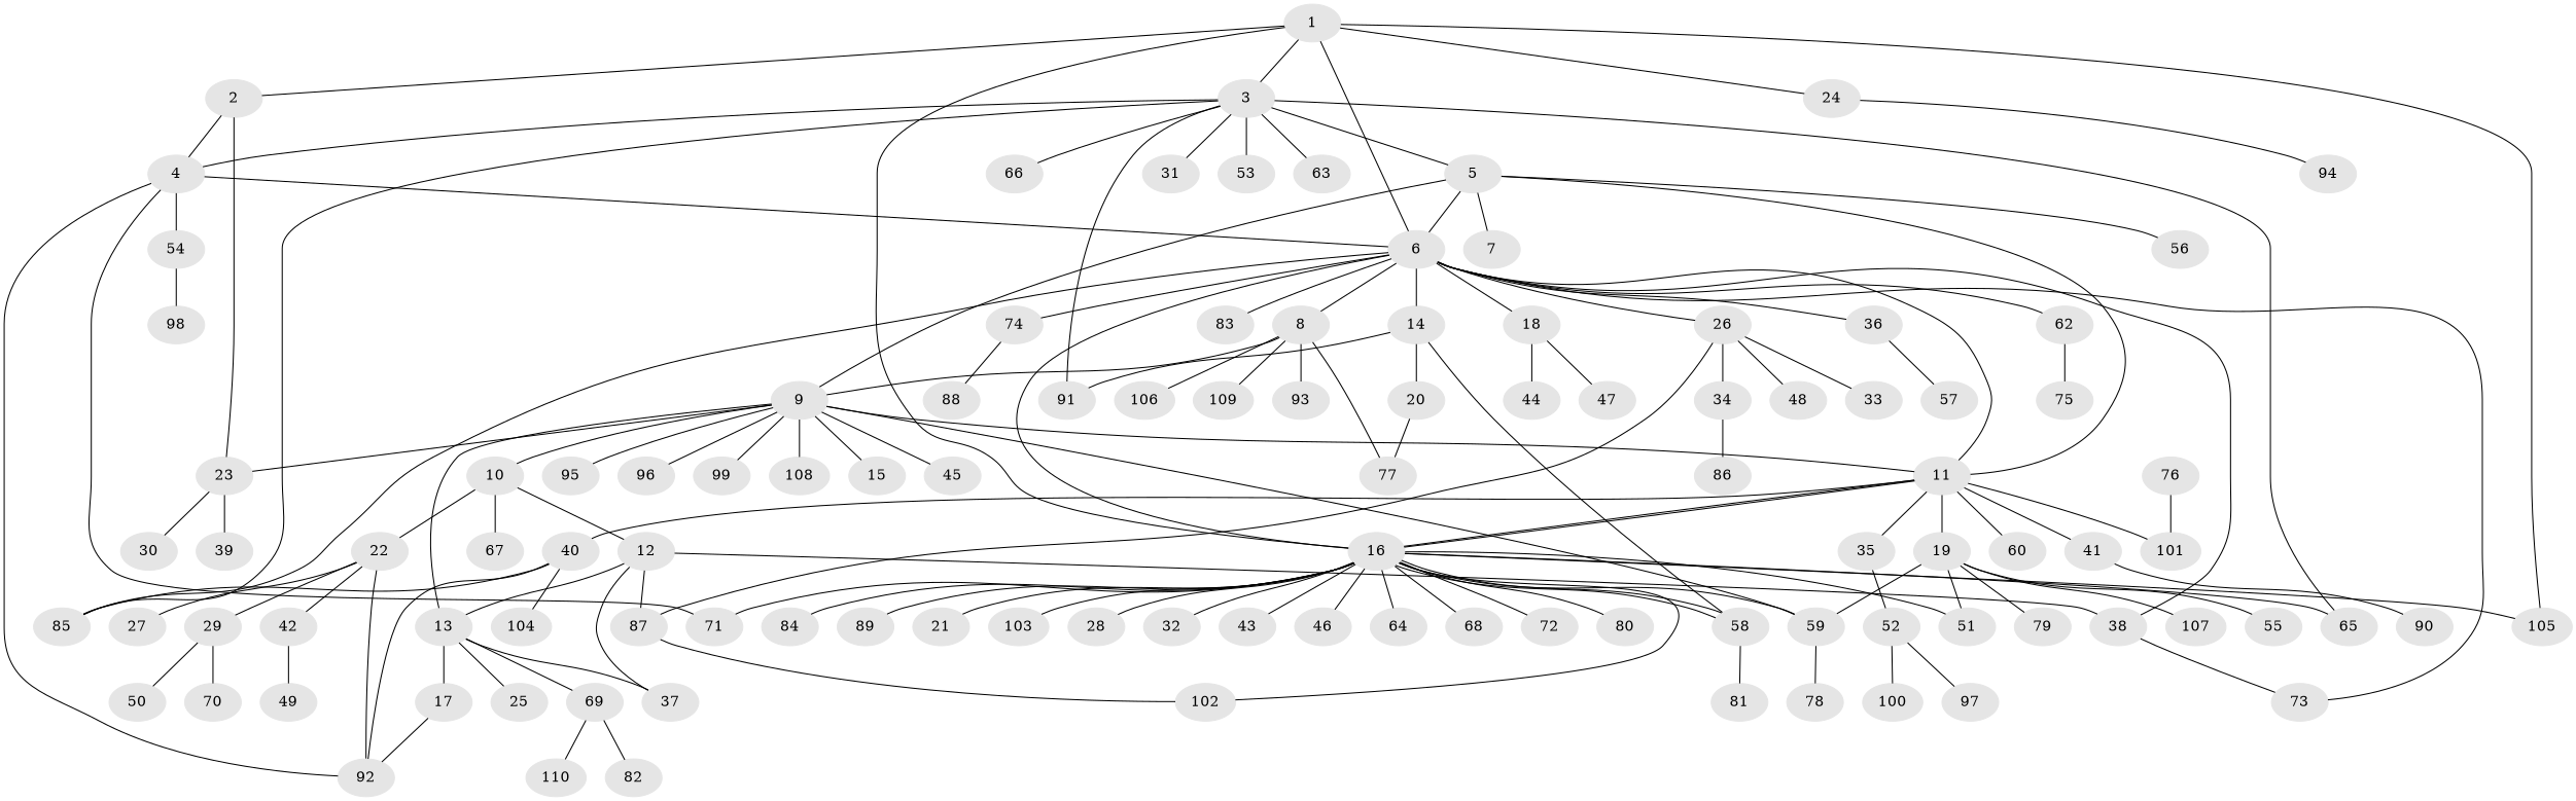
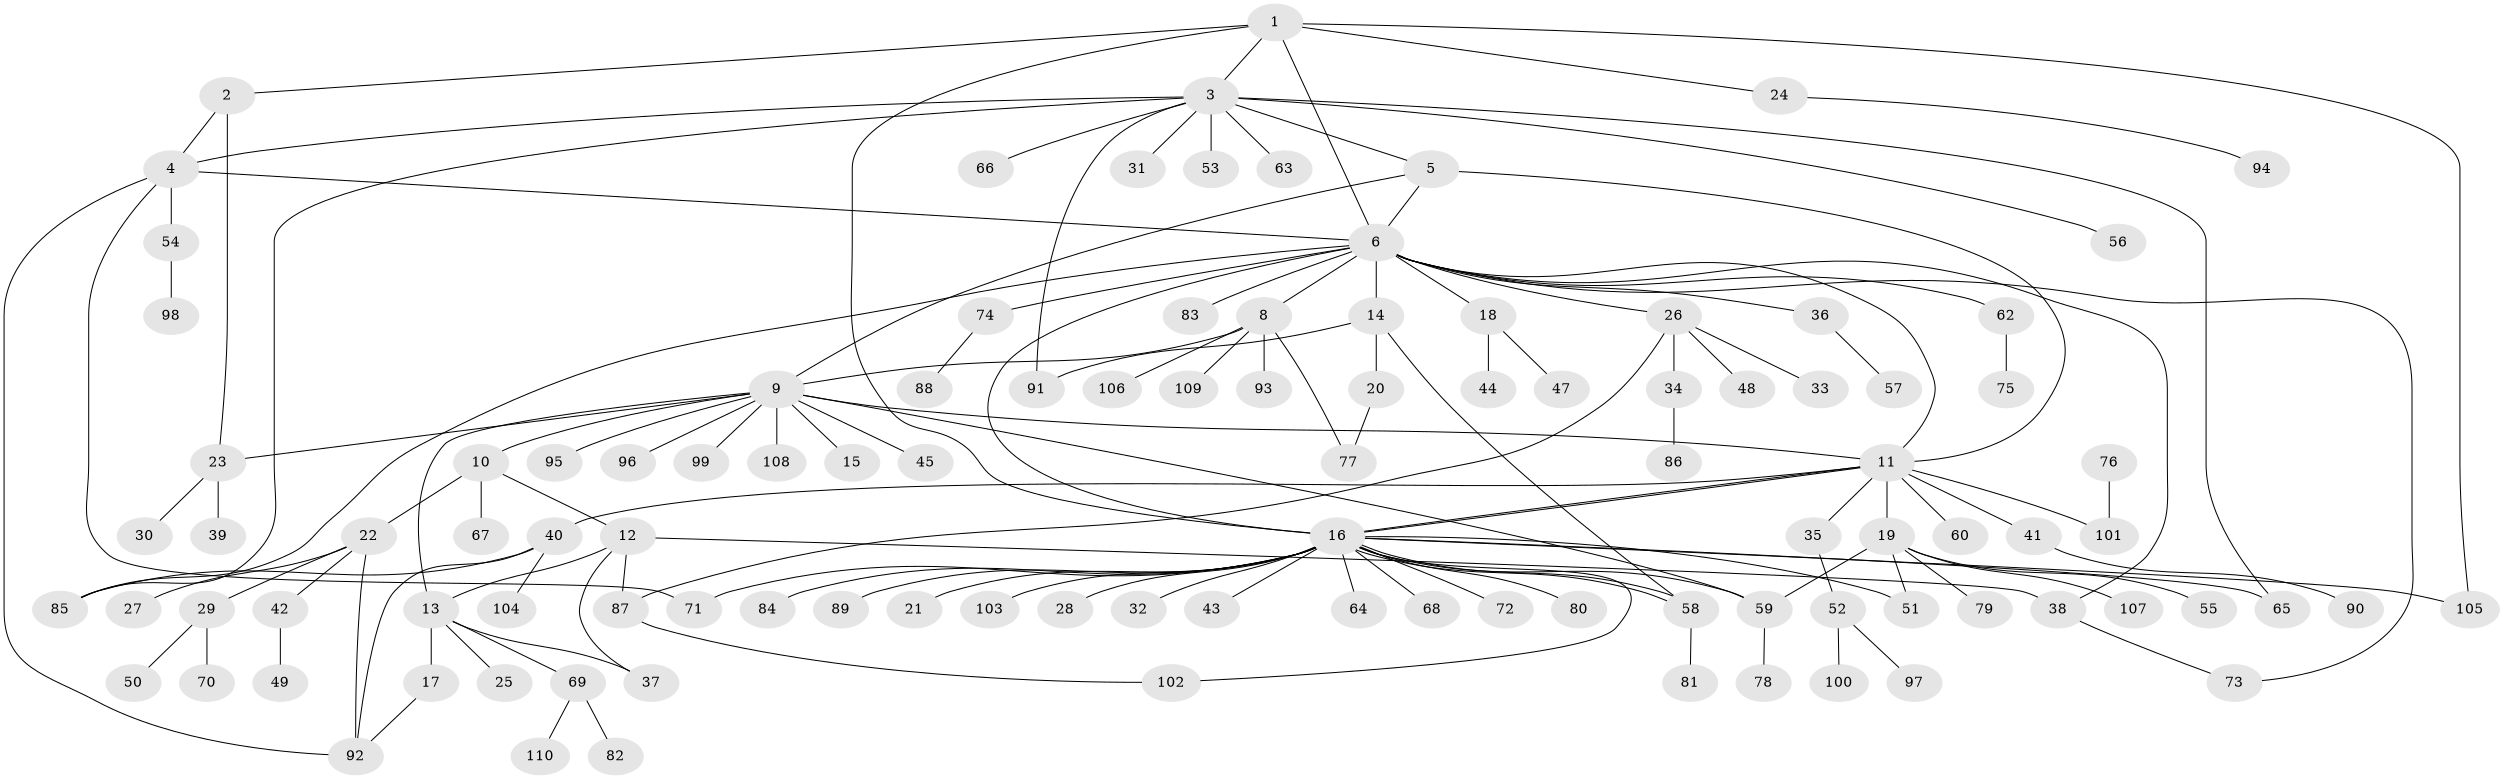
  graph {
    node [color=gray90 style=filled]
    1
    2
    3
    6
    16
    24
    105
    4
    23
    5
    31
    53
    56
    63
    65
    66
    85
    91
    11
    8
    14
    18
    26
    36
    38
    62
    73
    74
    83
    71
    59
    58
    21
    28
    32
    43
-   46
    51
    64
    68
    72
    80
    84
    89
    102
    103
    94
    54
    92
    30
    39
-   7
    9
    98
    10
    13
    15
    45
    95
    96
    99
    108
    19
    35
    40
    41
    60
    101
    77
    93
    106
    109
    20
    44
    47
    87
    33
    34
    48
    57
    75
    88
    12
    22
    67
    37
    17
    25
    69
    78
    27
    29
    42
    55
    79
    107
    52
    104
    90
    76
    82
    110
    81
    50
    70
    49
    86
    97
    100
    1 -- 2
    1 -- 3
    1 -- 6
    1 -- 16
    1 -- 24
    1 -- 105
    2 -- 4
    2 -- 23
    3 -- 4
    3 -- 5
    3 -- 31
    3 -- 53
-   5 -- 56
+   3 -- 56
    3 -- 63
    3 -- 65
    3 -- 66
    3 -- 85
    3 -- 91
    6 -- 16
    6 -- 85
    6 -- 11
    6 -- 8
    6 -- 14
    6 -- 18
    6 -- 26
    6 -- 36
    6 -- 38
    6 -- 62
    6 -- 73
    6 -- 74
    6 -- 83
    16 -- 105
    16 -- 65
    16 -- 71
    16 -- 59
    16 -- 58
    16 -- 58
    16 -- 21
    16 -- 28
    16 -- 32
    16 -- 43
-   16 -- 46
    16 -- 51
    16 -- 64
    16 -- 68
    16 -- 72
    16 -- 80
    16 -- 84
    16 -- 89
    16 -- 102
    16 -- 103
    24 -- 94
    4 -- 6
    4 -- 71
    4 -- 54
    4 -- 92
    23 -- 30
    23 -- 39
    5 -- 6
    5 -- 11
-   5 -- 7
    5 -- 9
    11 -- 16
    11 -- 16
    11 -- 19
    11 -- 35
    11 -- 40
    11 -- 41
    11 -- 60
    11 -- 101
    8 -- 9
    8 -- 77
    8 -- 93
    8 -- 106
    8 -- 109
    14 -- 91
    14 -- 58
    14 -- 20
    18 -- 44
    18 -- 47
    26 -- 87
    26 -- 33
    26 -- 34
    26 -- 48
    36 -- 57
    38 -- 73
    62 -- 75
    74 -- 88
    59 -- 78
    58 -- 81
    54 -- 98
    9 -- 23
    9 -- 11
    9 -- 59
    9 -- 10
    9 -- 13
    9 -- 15
    9 -- 45
    9 -- 95
    9 -- 96
    9 -- 99
    9 -- 108
    10 -- 12
    10 -- 22
    10 -- 67
    13 -- 37
    13 -- 17
    13 -- 25
    13 -- 69
    19 -- 59
    19 -- 51
    19 -- 55
    19 -- 79
    19 -- 107
    35 -- 52
    40 -- 85
    40 -- 92
    40 -- 104
    41 -- 90
    20 -- 77
    87 -- 102
    34 -- 86
    12 -- 38
    12 -- 13
    12 -- 87
    12 -- 37
    22 -- 92
    22 -- 27
    22 -- 29
    22 -- 42
    17 -- 92
    69 -- 82
    69 -- 110
    29 -- 50
    29 -- 70
    42 -- 49
    52 -- 97
    52 -- 100
    76 -- 101
  }
